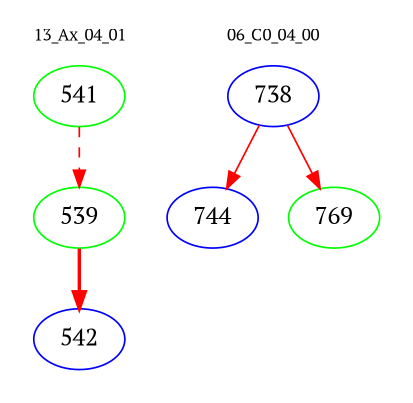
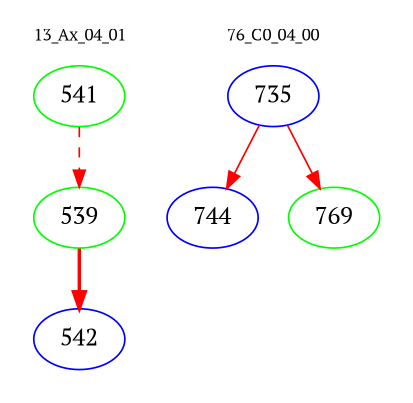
  digraph {
    fontname="PT Serif"
    node [color=green fontname="PT Serif"]
    edge [color=red fontname="PT Serif" style=solid]
    n1 [label=539]
    n2 [label=541]
    n3 [color=blue label=542]
-   n4 [color=blue label=738]
+   n4 [color=blue label=735]
    n5 [color=blue label=744]
    n6 [label=769]
    subgraph cluster_1 {
      color=white
      fontsize=10
      label="13_Ax_04_01"
      n1
      n2
      n3
    }
    subgraph cluster_2 {
      color=white
      fontsize=10
-     label="06_C0_04_00"
+     label="76_C0_04_00"
      n4
      n5
      n6
    }
    n1 -> n3 [style=bold]
    n2 -> n1 [style=dashed]
    n4 -> n5
    n4 -> n6
  }
